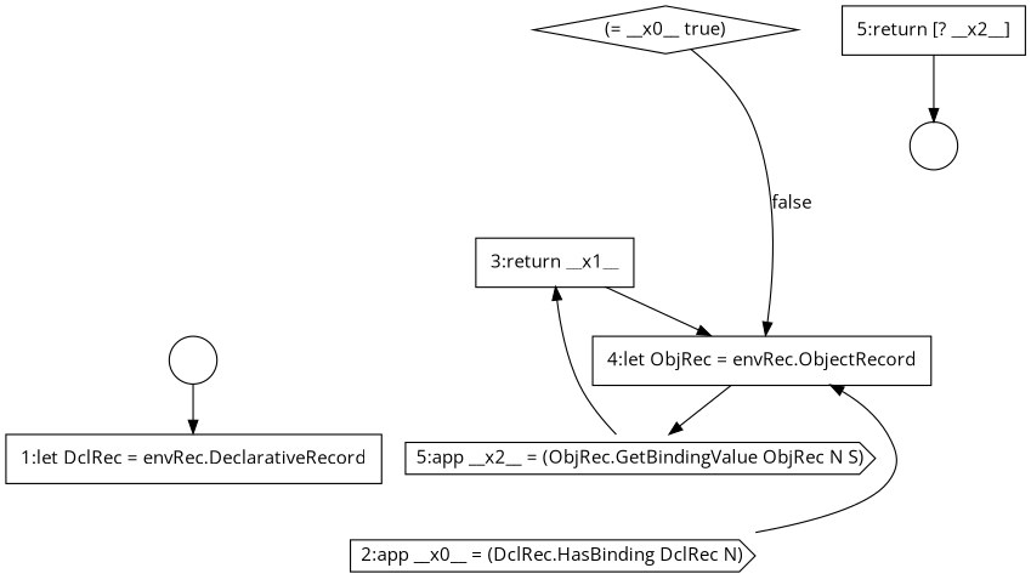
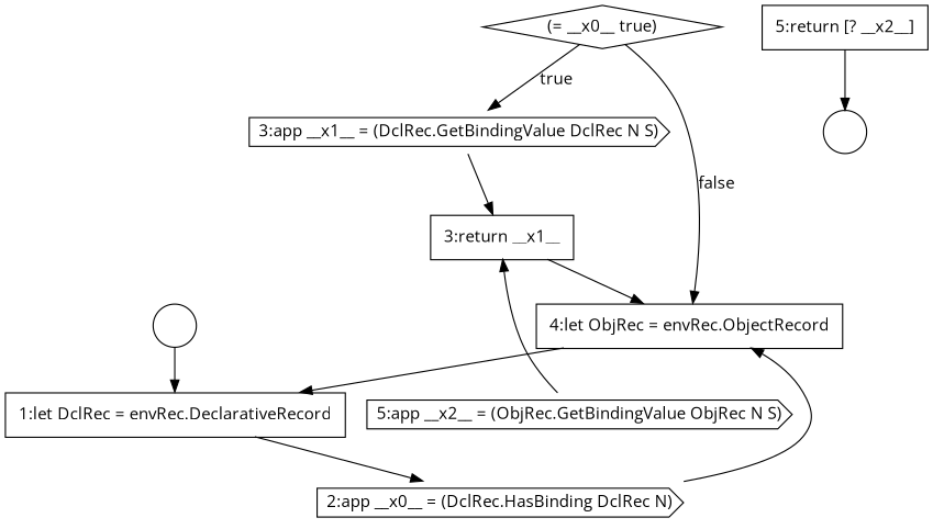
  digraph {
    fontname="Open Sans"
    node [color=black fillcolor=white fontname="Open Sans" shape=none style=filled]
    edge [color=black fontname="Open Sans"]
+   n1 [label=<<font color="black">3:app __x1__ = (DclRec.GetBindingValue DclRec N S)</font>> shape=cds]
    n2 [label=<<font color="black">     <table border="0" cellborder="1" cellspacing="0" cellpadding="10">       <tr><td align="left">3:return __x1__</td></tr>     </table>   </font>> margin=0]
    n3 [label=<<font color="black">     <table border="0" cellborder="1" cellspacing="0" cellpadding="10">       <tr><td align="left">4:let ObjRec = envRec.ObjectRecord</td></tr>     </table>   </font>> margin=0]
    n4 [label=<<font color="black">     <table border="0" cellborder="1" cellspacing="0" cellpadding="10">       <tr><td align="left">5:return [? __x2__]</td></tr>     </table>   </font>> margin=0]
    n5 [label=" " shape=circle]
    n6 [label=" " shape=circle]
    n7 [label=<<font color="black">     <table border="0" cellborder="1" cellspacing="0" cellpadding="10">       <tr><td align="left">1:let DclRec = envRec.DeclarativeRecord</td></tr>     </table>   </font>> margin=0]
    n8 [label=<<font color="black">2:app __x0__ = (DclRec.HasBinding DclRec N)</font>> shape=cds]
    n9 [label=<<font color="black">(= __x0__ true)</font>> shape=diamond]
    n10 [label=<<font color="black">5:app __x2__ = (ObjRec.GetBindingValue ObjRec N S)</font>> shape=cds]
+   n1 -> n2
    n2 -> n3
-   n3 -> n10
+   n3 -> n7
    n4 -> n5
    n6 -> n7
+   n7 -> n8
    n8 -> n3
+   n9 -> n1 [label=<<font color="black">true</font>>]
    n9 -> n3 [label=<<font color="black">false</font>>]
    n10 -> n2
  }
